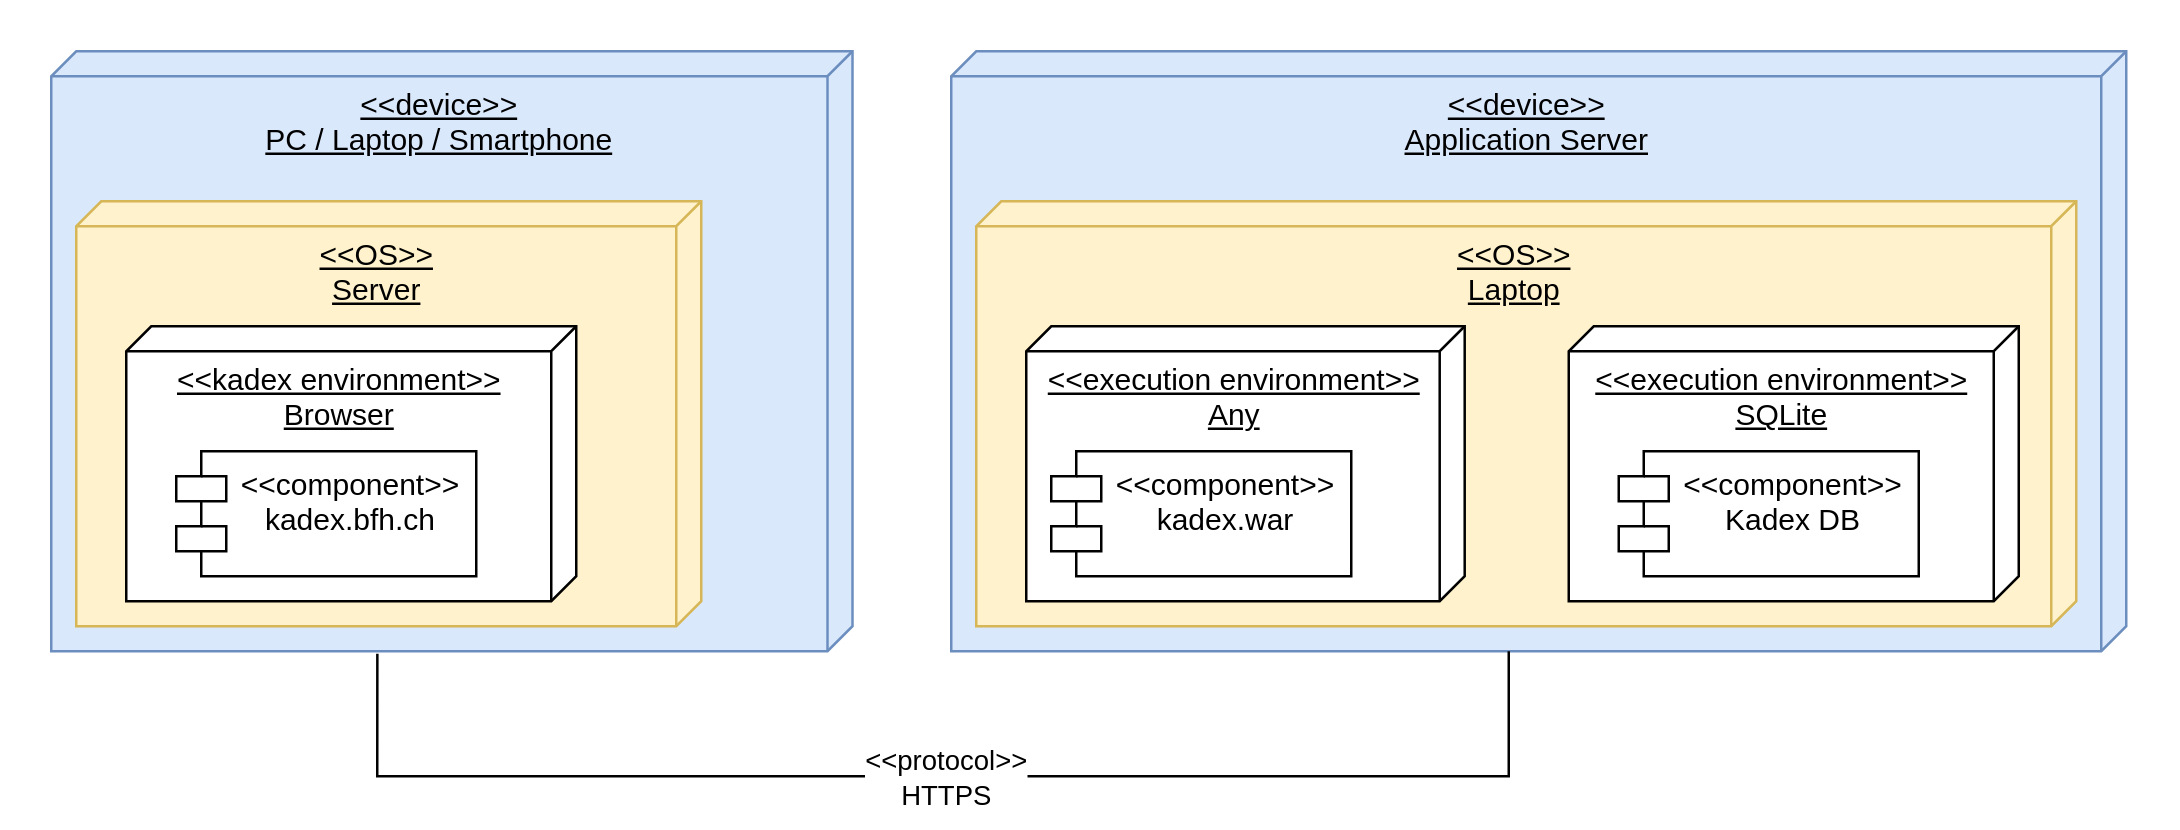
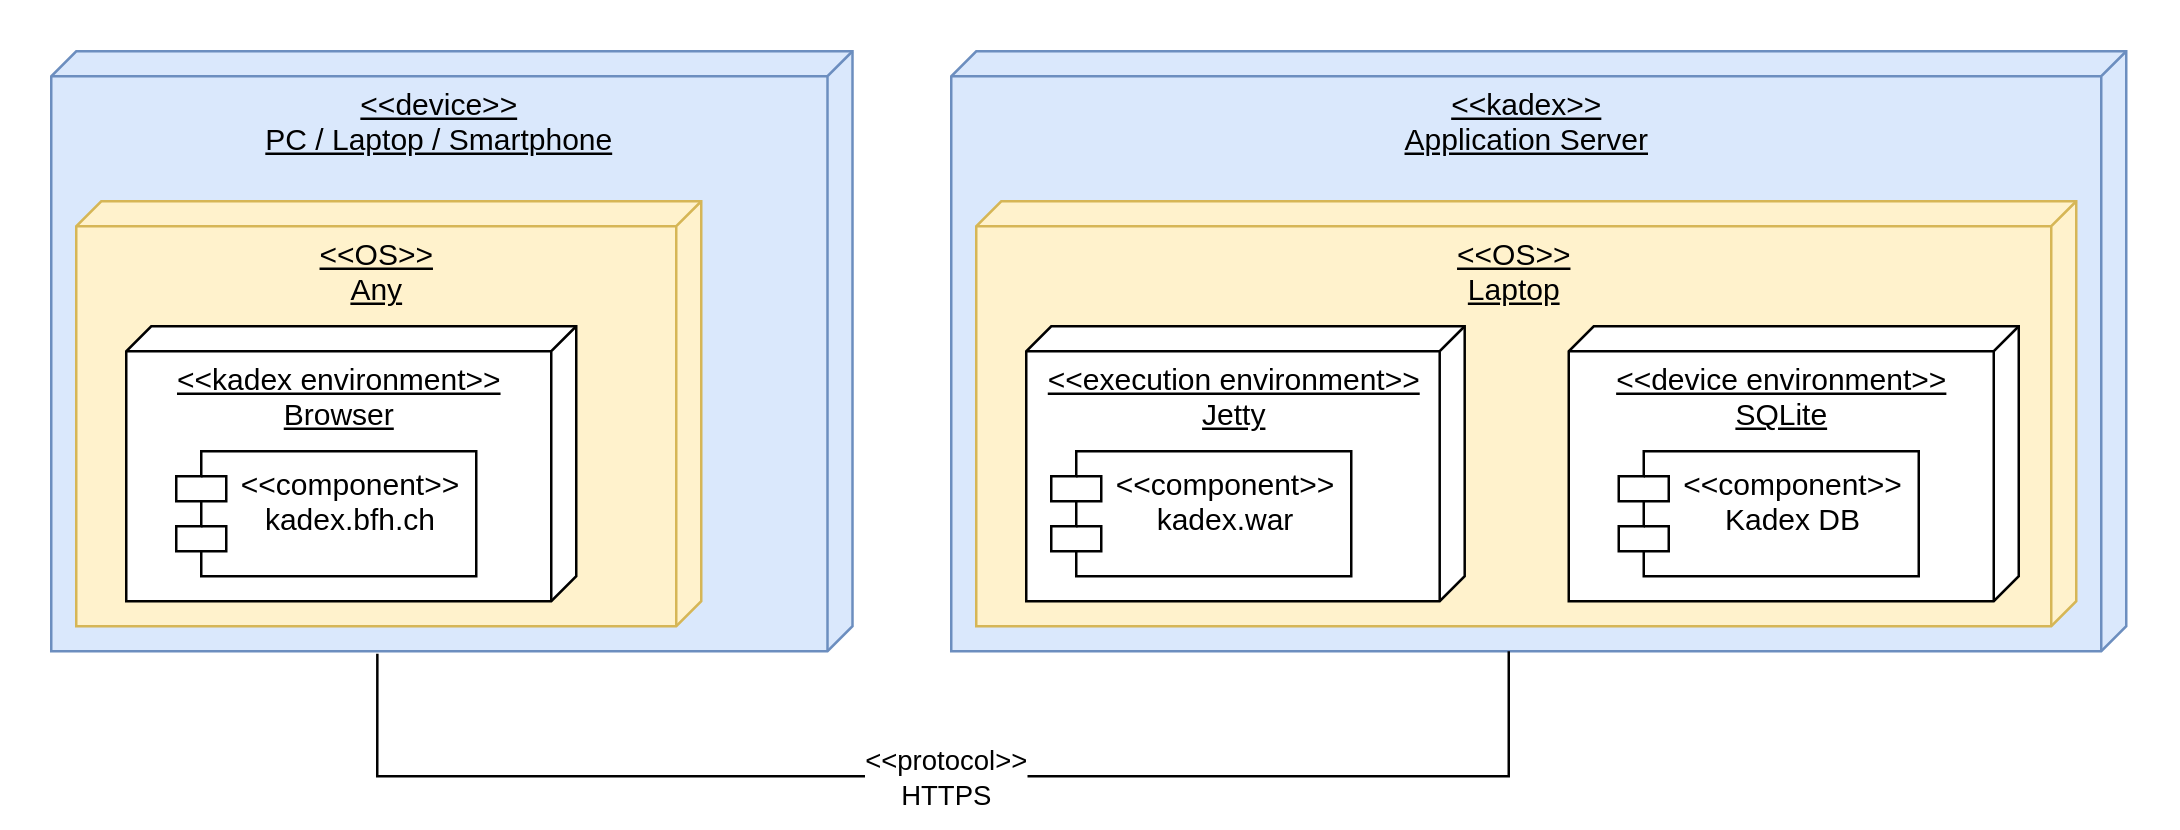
  <mxCell id="0" />
  <mxCell id="1" parent="0" />
  <mxCell id="2" value="&lt;div align=&quot;center&quot;&gt;&amp;lt;&amp;lt;device&amp;gt;&amp;gt;&lt;br&gt;PC / Laptop / Smartphone&lt;br&gt;&lt;/div&gt;" style="verticalAlign=top;align=center;spacingTop=8;spacingLeft=2;spacingRight=12;shape=cube;size=10;direction=south;fontStyle=4;html=1;fillColor=#dae8fc;strokeColor=#6c8ebf;" parent="1" vertex="1"><mxGeometry x="20" y="20" width="320.5" height="240" as="geometry" /></mxCell>
- <mxCell id="3" value="&lt;div align=&quot;center&quot;&gt;&amp;lt;&amp;lt;device&amp;gt;&amp;gt;&lt;br&gt;Application Server&lt;br&gt;&lt;/div&gt;" style="verticalAlign=top;align=center;spacingTop=8;spacingLeft=2;spacingRight=12;shape=cube;size=10;direction=south;fontStyle=4;html=1;fillColor=#dae8fc;strokeColor=#6c8ebf;" parent="1" vertex="1"><mxGeometry x="380" y="20" width="470" height="240" as="geometry" /></mxCell>
+ <mxCell id="3" value="&lt;div align=&quot;center&quot;&gt;&amp;lt;&amp;lt;kadex&amp;gt;&amp;gt;&lt;br&gt;Application Server&lt;br&gt;&lt;/div&gt;" style="verticalAlign=top;align=center;spacingTop=8;spacingLeft=2;spacingRight=12;shape=cube;size=10;direction=south;fontStyle=4;html=1;fillColor=#dae8fc;strokeColor=#6c8ebf;" parent="1" vertex="1"><mxGeometry x="380" y="20" width="470" height="240" as="geometry" /></mxCell>
  <mxCell id="4" value="&lt;div align=&quot;center&quot;&gt;&amp;lt;&amp;lt;OS&amp;gt;&amp;gt;&lt;/div&gt;&lt;div align=&quot;center&quot;&gt;Laptop&lt;br&gt;&lt;/div&gt;" style="verticalAlign=top;align=center;spacingTop=8;spacingLeft=2;spacingRight=12;shape=cube;size=10;direction=south;fontStyle=4;html=1;fillColor=#fff2cc;strokeColor=#d6b656;" parent="1" vertex="1"><mxGeometry x="390" y="80" width="440" height="170" as="geometry" /></mxCell>
  <mxCell id="5" style="edgeStyle=orthogonalEdgeStyle;rounded=0;orthogonalLoop=1;jettySize=auto;html=1;endArrow=none;endFill=0;exitX=1.004;exitY=0.593;exitDx=0;exitDy=0;exitPerimeter=0;" parent="1" source="2" edge="1"><mxGeometry relative="1" as="geometry"><mxPoint x="603" y="260" as="targetPoint" /><mxPoint x="150" y="260" as="sourcePoint" /><Array as="points"><mxPoint x="150" y="310" /><mxPoint x="603" y="310" /><mxPoint x="603" y="260" /></Array></mxGeometry></mxCell>
  <mxCell id="6" value="&amp;lt;&amp;lt;protocol&amp;gt;&amp;gt;&lt;br&gt;HTTPS" style="edgeLabel;html=1;align=center;verticalAlign=middle;resizable=0;points=[];" parent="5" vertex="1" connectable="0"><mxGeometry x="0.042" relative="1" as="geometry"><mxPoint x="-11" as="offset" /></mxGeometry></mxCell>
- <mxCell id="7" value="&lt;div align=&quot;center&quot;&gt;&amp;lt;&amp;lt;OS&amp;gt;&amp;gt;&lt;br&gt;Server&lt;br&gt;&lt;/div&gt;" style="verticalAlign=top;align=center;spacingTop=8;spacingLeft=2;spacingRight=12;shape=cube;size=10;direction=south;fontStyle=4;html=1;fillColor=#fff2cc;strokeColor=#d6b656;" parent="1" vertex="1"><mxGeometry x="30" y="80" width="250" height="170" as="geometry" /></mxCell>
+ <mxCell id="7" value="&lt;div align=&quot;center&quot;&gt;&amp;lt;&amp;lt;OS&amp;gt;&amp;gt;&lt;br&gt;Any&lt;br&gt;&lt;/div&gt;" style="verticalAlign=top;align=center;spacingTop=8;spacingLeft=2;spacingRight=12;shape=cube;size=10;direction=south;fontStyle=4;html=1;fillColor=#fff2cc;strokeColor=#d6b656;" parent="1" vertex="1"><mxGeometry x="30" y="80" width="250" height="170" as="geometry" /></mxCell>
  <mxCell id="8" value="&lt;div align=&quot;center&quot;&gt;&amp;lt;&amp;lt;kadex environment&amp;gt;&amp;gt;&lt;/div&gt;&lt;div align=&quot;center&quot;&gt;Browser&lt;br&gt;&lt;/div&gt;" style="verticalAlign=top;align=center;spacingTop=8;spacingLeft=2;spacingRight=12;shape=cube;size=10;direction=south;fontStyle=4;html=1;" parent="1" vertex="1"><mxGeometry x="50" y="130" width="180" height="110" as="geometry" /></mxCell>
  <mxCell id="9" value="&lt;&lt;component&gt;&gt;&#10;kadex.bfh.ch&#10;" style="shape=module;align=left;spacingLeft=20;align=center;verticalAlign=top;" parent="1" vertex="1"><mxGeometry x="70" y="180" width="120" height="50" as="geometry" /></mxCell>
- <mxCell id="10" value="&lt;div align=&quot;center&quot;&gt;&amp;lt;&amp;lt;execution environment&amp;gt;&amp;gt;&lt;/div&gt;&lt;div align=&quot;center&quot;&gt;Any&lt;br&gt;&lt;/div&gt;" style="verticalAlign=top;align=center;spacingTop=8;spacingLeft=2;spacingRight=12;shape=cube;size=10;direction=south;fontStyle=4;html=1;" parent="1" vertex="1"><mxGeometry x="410" y="130" width="175.38" height="110" as="geometry" /></mxCell>
+ <mxCell id="10" value="&lt;div align=&quot;center&quot;&gt;&amp;lt;&amp;lt;execution environment&amp;gt;&amp;gt;&lt;/div&gt;&lt;div align=&quot;center&quot;&gt;Jetty&lt;br&gt;&lt;/div&gt;" style="verticalAlign=top;align=center;spacingTop=8;spacingLeft=2;spacingRight=12;shape=cube;size=10;direction=south;fontStyle=4;html=1;" parent="1" vertex="1"><mxGeometry x="410" y="130" width="175.38" height="110" as="geometry" /></mxCell>
  <mxCell id="11" value="&lt;&lt;component&gt;&gt;&#10;kadex.war &#10;" style="shape=module;align=left;spacingLeft=20;align=center;verticalAlign=top;" parent="1" vertex="1"><mxGeometry x="420" y="180" width="120" height="50" as="geometry" /></mxCell>
- <mxCell id="12" value="&lt;div align=&quot;center&quot;&gt;&amp;lt;&amp;lt;execution environment&amp;gt;&amp;gt;&lt;/div&gt;&lt;div align=&quot;center&quot;&gt;SQLite&lt;br&gt;&lt;/div&gt;" style="verticalAlign=top;align=center;spacingTop=8;spacingLeft=2;spacingRight=12;shape=cube;size=10;direction=south;fontStyle=4;html=1;" parent="1" vertex="1"><mxGeometry x="627" y="130" width="180" height="110" as="geometry" /></mxCell>
+ <mxCell id="12" value="&lt;div align=&quot;center&quot;&gt;&amp;lt;&amp;lt;device environment&amp;gt;&amp;gt;&lt;/div&gt;&lt;div align=&quot;center&quot;&gt;SQLite&lt;br&gt;&lt;/div&gt;" style="verticalAlign=top;align=center;spacingTop=8;spacingLeft=2;spacingRight=12;shape=cube;size=10;direction=south;fontStyle=4;html=1;" parent="1" vertex="1"><mxGeometry x="627" y="130" width="180" height="110" as="geometry" /></mxCell>
  <mxCell id="13" value="&lt;&lt;component&gt;&gt;&#10;Kadex DB&#10;" style="shape=module;align=left;spacingLeft=20;align=center;verticalAlign=top;" parent="1" vertex="1"><mxGeometry x="647" y="180" width="120" height="50" as="geometry" /></mxCell>
